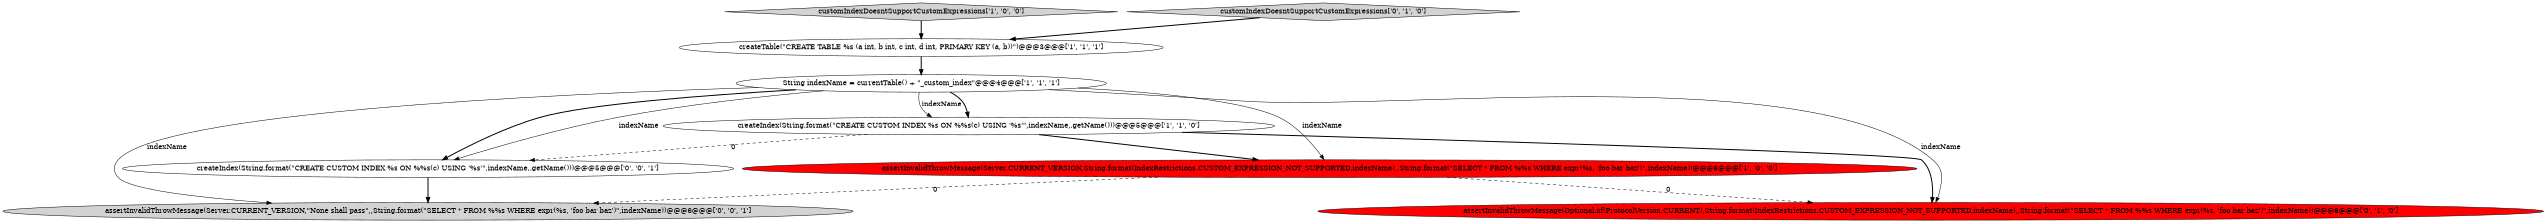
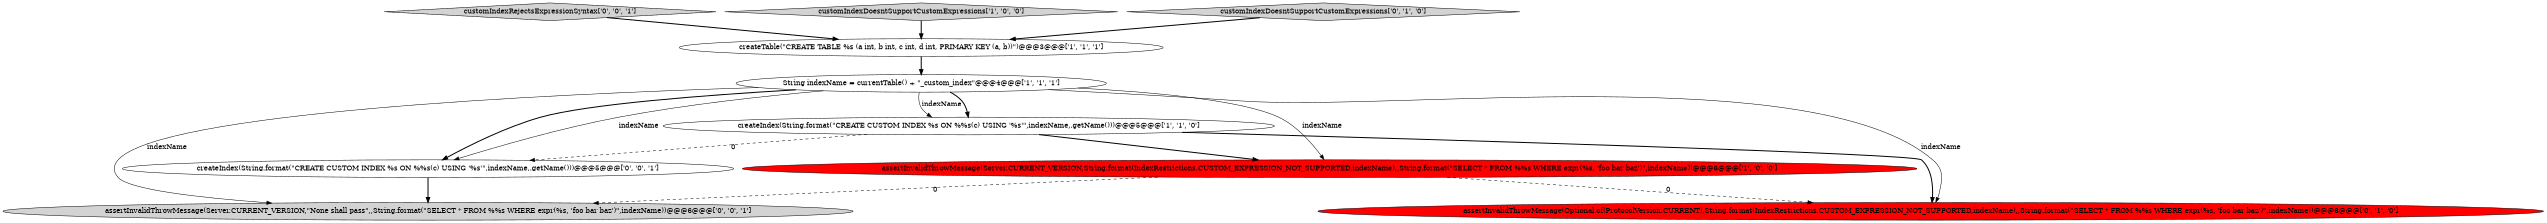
  digraph {
    node [fillcolor=lightgray shape=ellipse style=filled]
    edge [style=bold]
+   n1 [label="customIndexRejectsExpressionSyntax['0', '0', '1']" shape=diamond]
    n2 [fillcolor=white label="createTable(\"CREATE TABLE %s (a int, b int, c int, d int, PRIMARY KEY (a, b))\")@@@3@@@['1', '1', '1']"]
    n3 [fillcolor=white label="createIndex(String.format(\"CREATE CUSTOM INDEX %s ON %%s(c) USING '%s'\",indexName,.getName()))@@@5@@@['0', '0', '1']"]
    n4 [label="assertInvalidThrowMessage(Server.CURRENT_VERSION,\"None shall pass\",,String.format(\"SELECT * FROM %%s WHERE expr(%s, 'foo bar baz')\",indexName))@@@6@@@['0', '0', '1']"]
    n5 [fillcolor=white label="String indexName = currentTable() + \"_custom_index\"@@@4@@@['1', '1', '1']"]
    n6 [fillcolor=red label="assertInvalidThrowMessage(Optional.of(ProtocolVersion.CURRENT),String.format(IndexRestrictions.CUSTOM_EXPRESSION_NOT_SUPPORTED,indexName),,String.format(\"SELECT * FROM %%s WHERE expr(%s, 'foo bar baz')\",indexName))@@@6@@@['0', '1', '0']"]
    n7 [fillcolor=red label="assertInvalidThrowMessage(Server.CURRENT_VERSION,String.format(IndexRestrictions.CUSTOM_EXPRESSION_NOT_SUPPORTED,indexName),,String.format(\"SELECT * FROM %%s WHERE expr(%s, 'foo bar baz')\",indexName))@@@6@@@['1', '0', '0']"]
    n8 [fillcolor=white label="createIndex(String.format(\"CREATE CUSTOM INDEX %s ON %%s(c) USING '%s'\",indexName,.getName()))@@@5@@@['1', '1', '0']"]
    n9 [label="customIndexDoesntSupportCustomExpressions['1', '0', '0']" shape=diamond]
    n10 [label="customIndexDoesntSupportCustomExpressions['0', '1', '0']" shape=diamond]
+   n1 -> n2
    n2 -> n5
    n3 -> n4
    n5 -> n3 [label=indexName style=solid]
    n5 -> n3
    n5 -> n4 [label=indexName style=solid]
    n5 -> n6 [label=indexName style=solid]
    n5 -> n7 [label=indexName style=solid]
    n5 -> n8 [label=indexName style=solid]
    n5 -> n8
    n7 -> n4 [label=0 style=dashed]
    n7 -> n6 [label=0 style=dashed]
    n8 -> n3 [label=0 style=dashed]
    n8 -> n6
    n8 -> n7
    n9 -> n2
    n10 -> n2
  }
